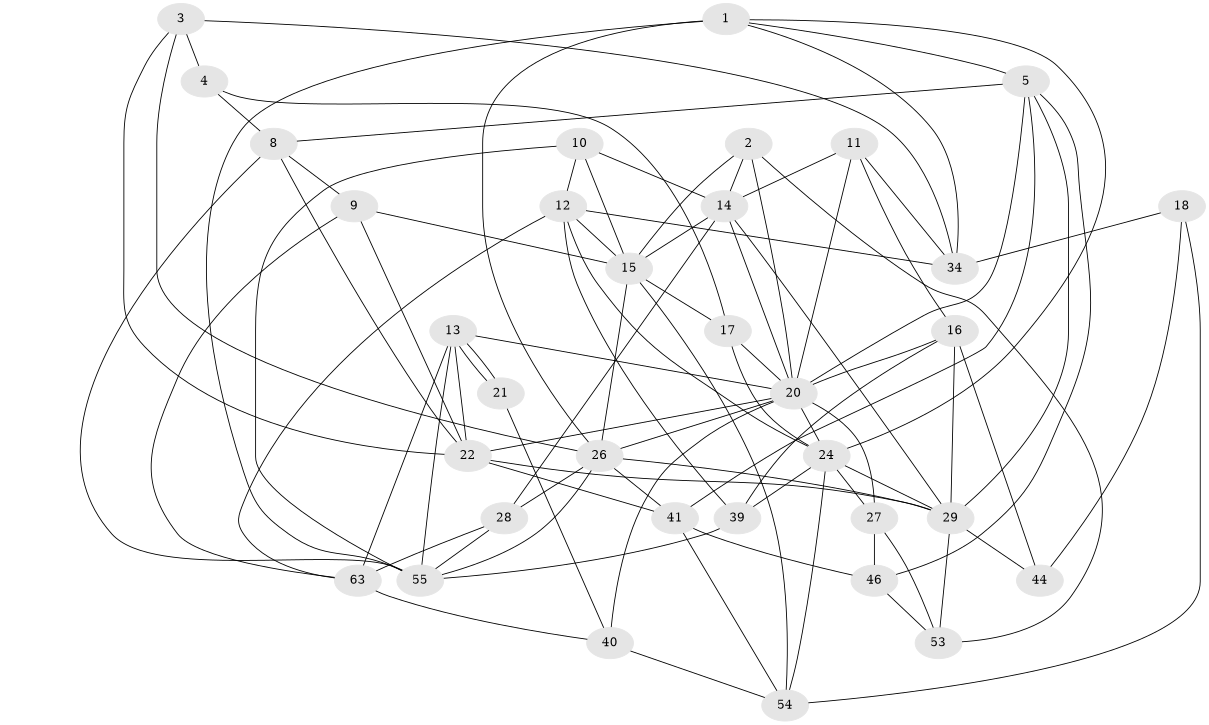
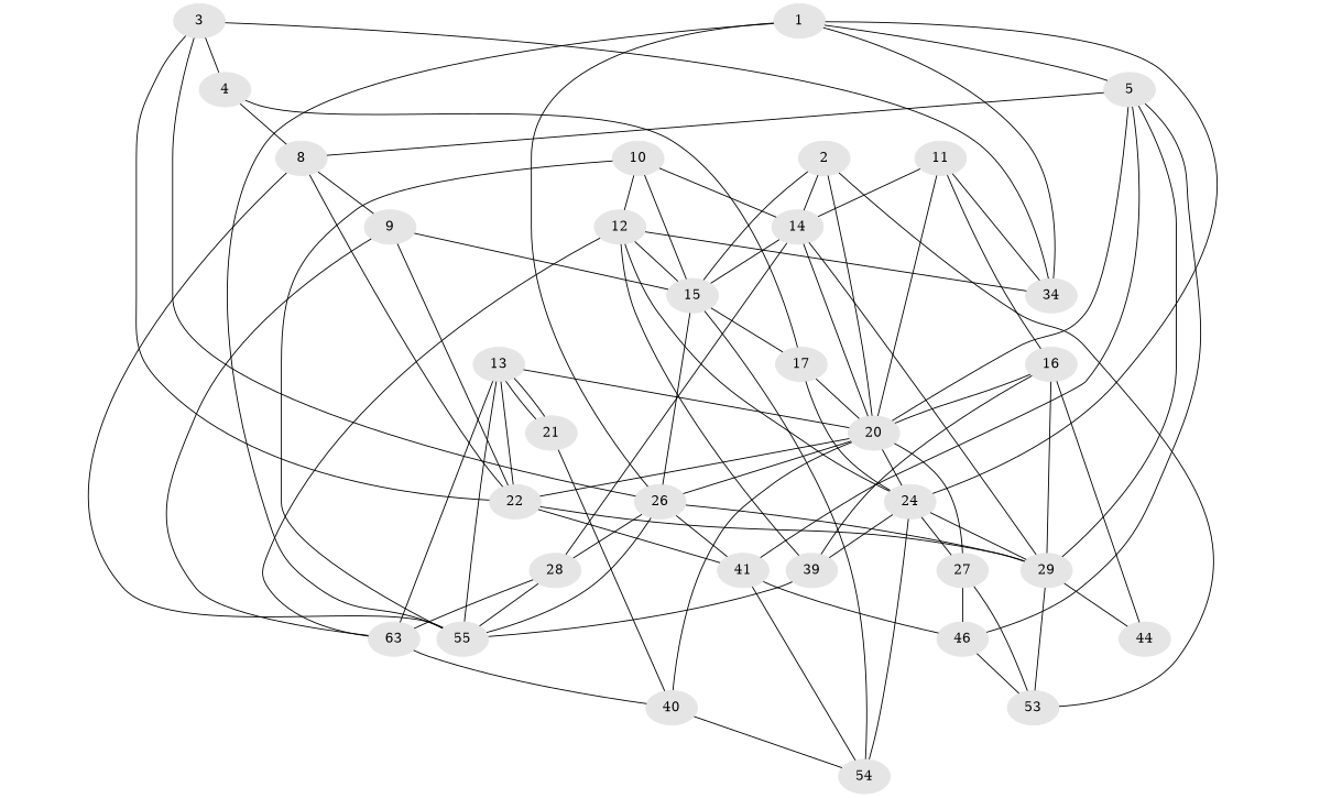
  graph {
    node [color=gray90 style=filled]
    1 [super="+7"]
    5 [super="+30"]
    24 [super="+49"]
    26 [super="+31"]
    34 [super="+59"]
    55 [super="+58"]
    20 [super="+36"]
    8
    29 [super="+32"]
    41 [super="+43"]
    46
    39 [super="+56"]
    54
    27 [super="+35"]
    28 [super="+47"]
    2 [super="+6"]
    14 [super="+45"]
    15 [super="+37"]
    53
    17 [super="+38"]
    22 [super="+57"]
    40 [super="+42"]
    3 [super="+19"]
    4
    9 [super="+52"]
    44
    n27 [label=63 super="+50"]
-   18 [super="+60"]
    12 [super="+25"]
    10
    11 [super="+51"]
    16 [super="+23"]
    13 [super="+48"]
    21
    1 -- 5
    1 -- 24
    1 -- 26
    1 -- 34
    1 -- 55 [weight=2]
    5 -- 20
    5 -- 8
    5 -- 29
    5 -- 41
    5 -- 46
    24 -- 29
    24 -- 39
    24 -- 54
    24 -- 27
    26 -- 55
    26 -- 29
    26 -- 41
    26 -- 28 [weight=2]
    20 -- 24
    20 -- 26
    20 -- 27
    20 -- 22
    20 -- 40
    8 -- 55
    8 -- 22
    8 -- 9
    29 -- 53
    29 -- 44
    41 -- 46
    41 -- 54
    46 -- 53
    39 -- 55
    27 -- 46
    27 -- 53
    28 -- 55
    28 -- n27
    2 -- 20
    2 -- 14
    2 -- 15
    2 -- 53
    14 -- 20
    14 -- 29
    14 -- 28
    14 -- 15
    15 -- 26
    15 -- 54
    15 -- 17
    17 -- 24
    17 -- 20
    22 -- 29
    22 -- 41
    40 -- 54
    3 -- 26
    3 -- 34
    3 -- 22
    3 -- 4
    4 -- 8
    4 -- 17
    9 -- 15
    9 -- 22
    9 -- n27
    n27 -- 40
-   18 -- 34
-   18 -- 54
-   18 -- 44
    12 -- 24
    12 -- 34
    12 -- 39
    12 -- 15
    12 -- n27
    10 -- 55
    10 -- 14
    10 -- 15
    10 -- 12
    11 -- 34
    11 -- 20
    11 -- 14
    11 -- 16
    16 -- 20
    16 -- 29
    16 -- 39
    16 -- 44
    13 -- 55 [weight=2]
    13 -- 20
    13 -- 22
    13 -- n27
    13 -- 21
    13 -- 21
    21 -- 40
  }
